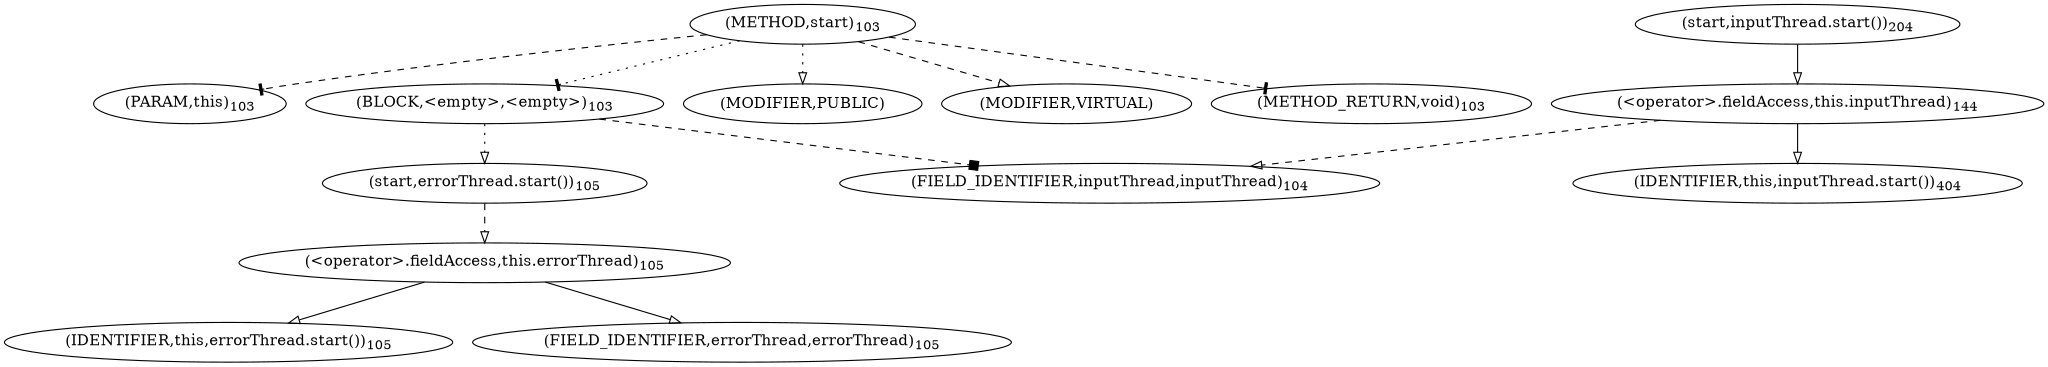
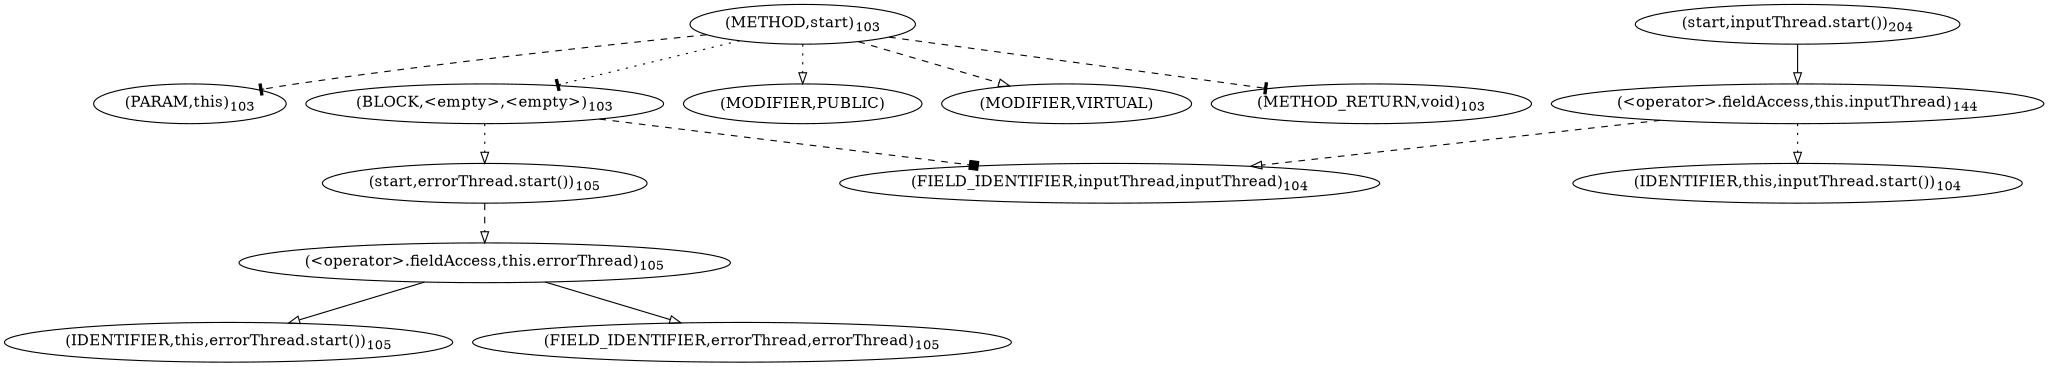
  digraph {
    edge [arrowhead=onormal style=dashed]
    n1 [label=<(METHOD,start)<SUB>103</SUB>>]
    n2 [label=<(PARAM,this)<SUB>103</SUB>>]
    n3 [label=<(BLOCK,&lt;empty&gt;,&lt;empty&gt;)<SUB>103</SUB>>]
    n4 [label=<(MODIFIER,PUBLIC)>]
    n5 [label=<(MODIFIER,VIRTUAL)>]
    n6 [label=<(METHOD_RETURN,void)<SUB>103</SUB>>]
    n7 [label=<(start,errorThread.start())<SUB>105</SUB>>]
    n8 [label=<(FIELD_IDENTIFIER,inputThread,inputThread)<SUB>104</SUB>>]
    n9 [label=<(start,inputThread.start())<SUB>204</SUB>>]
    n10 [label=<(&lt;operator&gt;.fieldAccess,this.inputThread)<SUB>144</SUB>>]
    n11 [label=<(&lt;operator&gt;.fieldAccess,this.errorThread)<SUB>105</SUB>>]
-   n12 [label=<(IDENTIFIER,this,inputThread.start())<SUB>404</SUB>>]
+   n12 [label=<(IDENTIFIER,this,inputThread.start())<SUB>104</SUB>>]
    n13 [label=<(IDENTIFIER,this,errorThread.start())<SUB>105</SUB>>]
    n14 [label=<(FIELD_IDENTIFIER,errorThread,errorThread)<SUB>105</SUB>>]
    n1 -> n2 [arrowhead=tee]
    n1 -> n3 [arrowhead=tee style=dotted]
    n1 -> n4 [style=dotted]
    n1 -> n5
    n1 -> n6 [arrowhead=tee]
    n3 -> n7 [style=dotted]
    n3 -> n8 [arrowhead=box]
    n7 -> n11
    n9 -> n10 [style=solid]
    n10 -> n8
-   n10 -> n12 [style=solid]
+   n10 -> n12 [style=dotted]
    n11 -> n13 [style=solid]
    n11 -> n14 [style=solid]
  }
